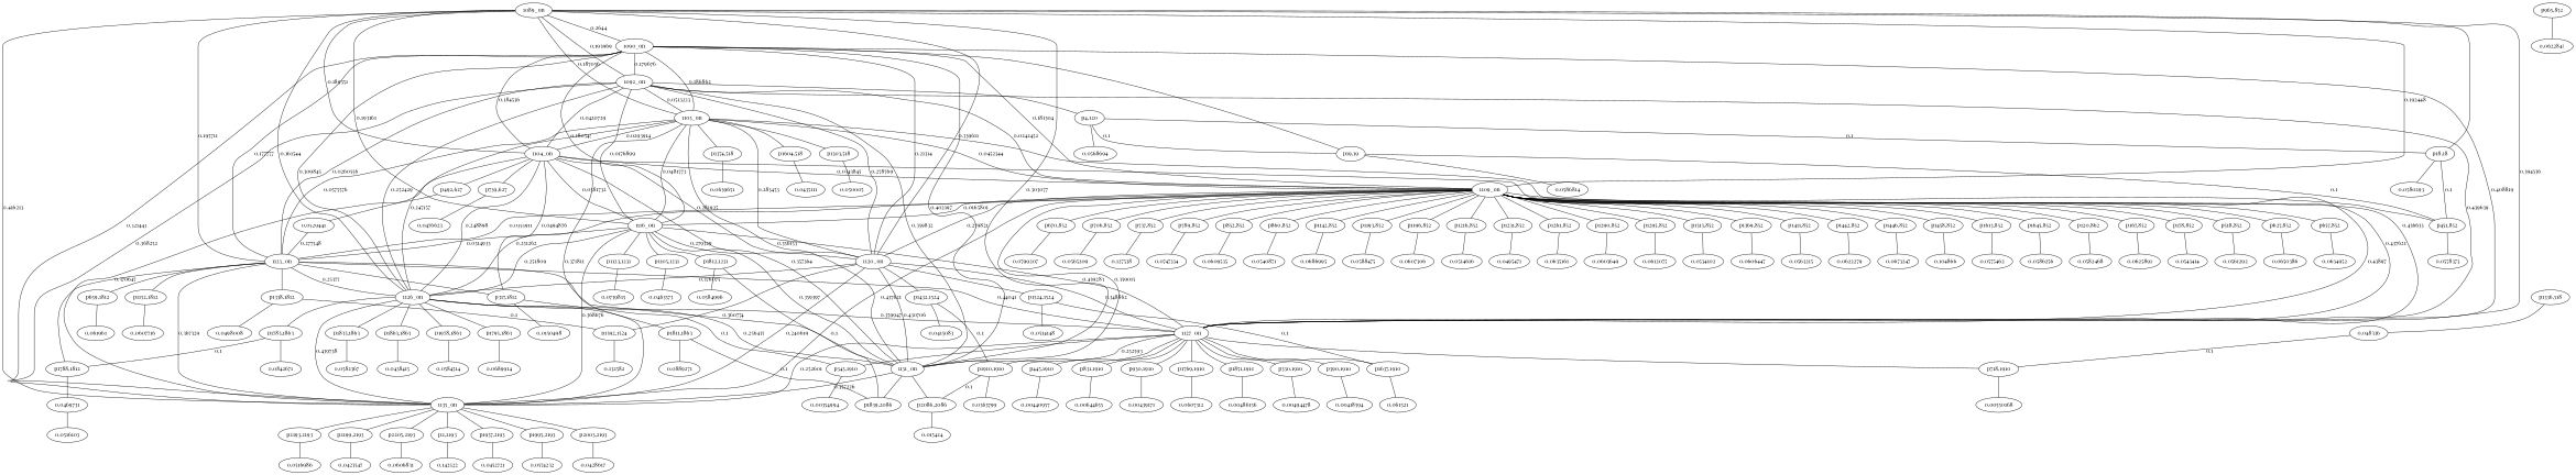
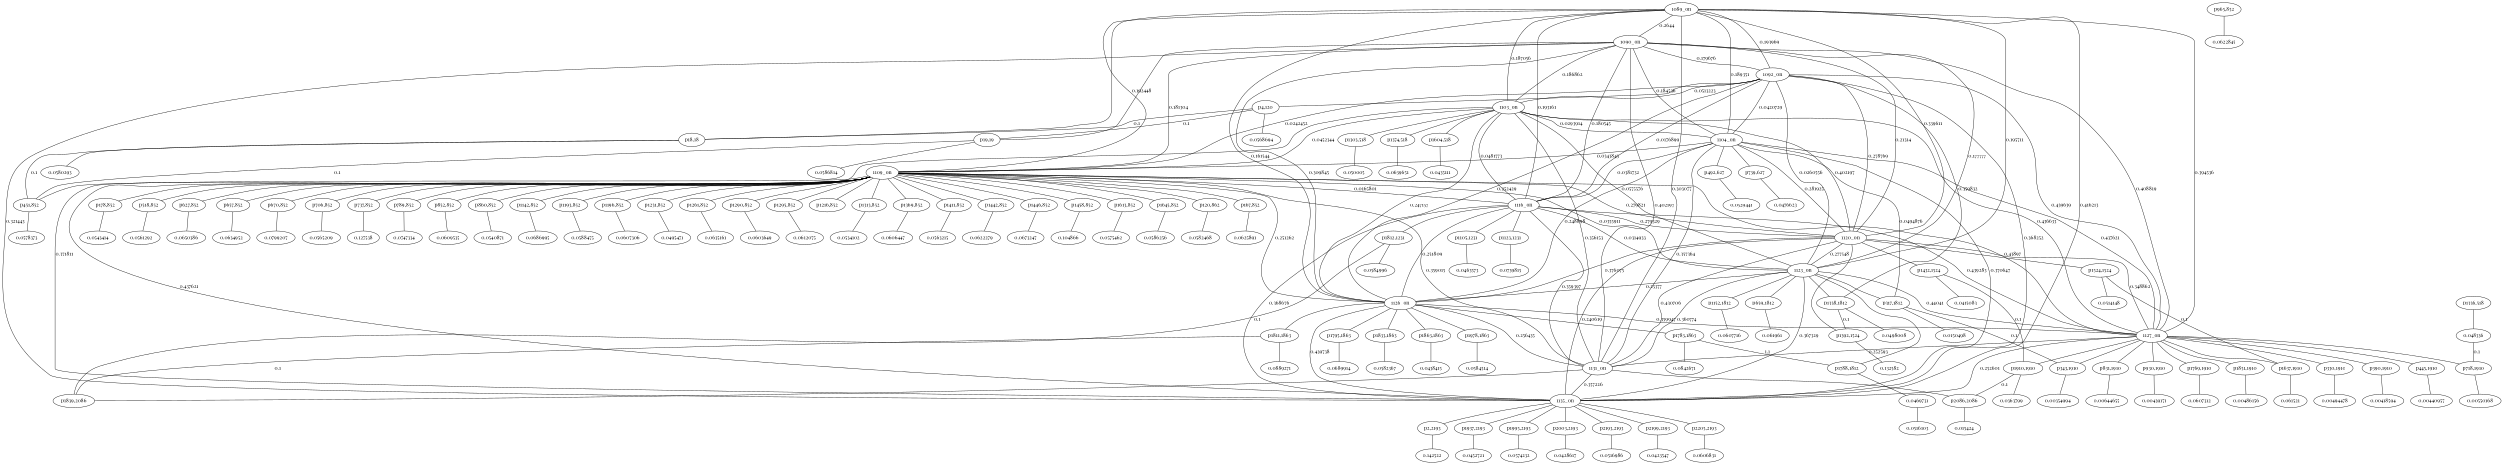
  graph {
    fontname="Playfair Display"
    node [fontname="Playfair Display"]
    edge [fontname="Playfair Display"]
    n1 [label=0.142522]
    "p2,2193"
    n3 [label=0.0568694]
    "p4,120"
    "p18,18"
    "p19,19"
    n7 [label=0.0580293]
    "p451,852"
    n9 [label=0.0586814]
    n10 [label=0.0578373]
    n11 [label=0.0582468]
    n12 [label="p120,862"]
    n13 [label=0.0625891]
    "p167,852"
    n15 [label=0.0543414]
    "p178,852"
    n17 [label=0.0150498]
    "p317,1812"
    "p343,1910"
    n20 [label=0.00354994]
    n21 [label=0.00494478]
    "p330,1910"
    n23 [label=0.00418594]
    "p390,1910"
    n25 [label=0.00440957]
    "p445,1910"
    n27 [label=0.0529441]
    "p492,627"
    n29 [label=0.0561292]
    "p518,852"
    n31 [label=0.0650386]
    "p627,852"
    n33 [label=0.00550168]
    "p718,1910"
    n35 [label=0.0634952]
    "p657,852"
    n37 [label=0.061961]
    "p659,1812"
    n39 [label=0.0799207]
    "p670,852"
    n41 [label=0.0565209]
    "p706,852"
    n43 [label=0.127538]
    "p737,852"
    n45 [label=0.0476623]
    "p739,627"
    n47 [label=0.0747334]
    "p789,852"
    n49 [label=0.00644655]
    "p831,1910"
    n51 [label=0.0609535]
    "p852,852"
    n53 [label=0.0540871]
    "p860,852"
    n55 [label=0.00439171]
    "p930,1910"
    n57 [label=0.0622845]
    "p965,852"
    n59 [label=0.0463573]
    "p1105,1231"
    n61 [label=0.0739815]
    "p1123,1231"
    n63 [label=0.0686995]
    "p1142,852"
    n65 [label=0.0607716]
    "p1152,1812"
    n67 [label=0.0588475]
    "p1193,852"
    n69 [label=0.0607306]
    "p1196,852"
-   n71 [label=0.0514616]
    "p1216,852"
    n73 [label=0.0495471]
    "p1231,852"
    n75 [label=0.0635161]
    "p1261,852"
    n77 [label=0.0603649]
    "p1290,852"
    n79 [label=0.0612075]
    "p1295,852"
    n81 [label=0.050005]
    "p1303,518"
    n83 [label=0.0534102]
    n84 [label="p1313,852"]
    n85 [label=0.048336]
    "p1336,518"
    n87 [label=0.0498008]
    "p1338,1812"
    "p1392,1524"
    n90 [label=0.132582]
    n91 [label=0.0606447]
    "p1369,852"
    n93 [label=0.0639651]
    "p1374,518"
    n95 [label=0.0563215]
    "p1411,852"
    n97 [label=0.0415083]
    "p1432,1524"
    "p1910,1910"
    n100 [label=0.0363799]
    "p2086,2086"
    n102 [label=0.015424]
    n103 [label=0.0622279]
    "p1442,852"
    n105 [label=0.0673247]
    "p1446,852"
    n107 [label=0.104866]
    "p1458,852"
    n109 [label=0.0514148]
    "p1524,1524"
    "p1637,1910"
    n112 [label=0.061521]
    n113 [label=0.0435111]
    "p1604,518"
    n115 [label=0.0575462]
    "p1613,852"
    n117 [label=0.0586256]
    "p1645,852"
    n119 [label=0.0607312]
    "p1769,1910"
    n121 [label=0.0842671]
    "p1783,1863"
    "p1788,1812"
    n124 [label=0.0469731]
    n125 [label=0.0516103]
    n126 [label=0.0689914]
    "p1795,1863"
    n128 [label=0.0889271]
    "p1811,1863"
    "p1839,2086"
    "p1812,1231"
    n132 [label=0.0584996]
    n133 [label=0.0582367]
    "p1833,1863"
    n135 [label=0.00486156]
    "p1851,1910"
    n137 [label=0.0438415]
    "p1863,1863"
    n139 [label=0.0452721]
    "p1937,2193"
    n141 [label=0.0584514]
    "p1978,1863"
    n143 [label=0.0574232]
    "p1995,2193"
    n145 [label=0.0428617]
    "p2003,2193"
    n147 [label=0.0516986]
    "p2193,2193"
    n149 [label=0.0423547]
    "p2199,2193"
    n151 [label=0.0606831]
    "p2205,2193"
    "1089_on"
    "1090_on"
    "1092_on"
    "1103_on"
    "1104_on"
    "1109_on"
    "1116_on"
    "1120_on"
    "1123_on"
    "1126_on"
    "1127_on"
    "1131_on"
    "1135_on"
    "p2,2193" -- n1
    "p4,120" -- n3
    "p4,120" -- "p18,18" [label=0.1]
    "p4,120" -- "p19,19" [label=0.1]
    "p18,18" -- n7
    "p18,18" -- "p451,852" [label=0.1]
    "p19,19" -- "p451,852" [label=0.1]
    "p19,19" -- n9
    "p451,852" -- n10
    n12 -- n11
    "p167,852" -- n13
    "p178,852" -- n15
    "p317,1812" -- n17
    "p317,1812" -- "p343,1910" [label=0.1]
    "p343,1910" -- n20
    "p330,1910" -- n21
    "p390,1910" -- n23
    "p445,1910" -- n25
    "p492,627" -- n27
    "p518,852" -- n29
    "p627,852" -- n31
    "p718,1910" -- n33
    "p657,852" -- n35
    "p659,1812" -- n37
    "p670,852" -- n39
    "p706,852" -- n41
    "p737,852" -- n43
    "p739,627" -- n45
    "p789,852" -- n47
    "p831,1910" -- n49
    "p852,852" -- n51
    "p860,852" -- n53
    "p930,1910" -- n55
    "p965,852" -- n57
    "p1105,1231" -- n59
    "p1123,1231" -- n61
    "p1142,852" -- n63
    "p1152,1812" -- n65
    "p1193,852" -- n67
    "p1196,852" -- n69
-   "p1216,852" -- n71
    "p1231,852" -- n73
    "p1261,852" -- n75
    "p1290,852" -- n77
    "p1295,852" -- n79
    "p1303,518" -- n81
    n84 -- n83
    n85 -- "p718,1910" [label=0.1]
    "p1336,518" -- n85
    "p1338,1812" -- n87
    "p1338,1812" -- "p1392,1524" [label=0.1]
    "p1392,1524" -- n90
    "p1369,852" -- n91
    "p1374,518" -- n93
    "p1411,852" -- n95
    "p1432,1524" -- n97
    "p1432,1524" -- "p1910,1910" [label=0.1]
    "p1910,1910" -- n100
    "p1910,1910" -- "p2086,2086" [label=0.1]
    "p2086,2086" -- n102
    "p1442,852" -- n103
    "p1446,852" -- n105
    "p1458,852" -- n107
    "p1524,1524" -- n109
    "p1524,1524" -- "p1637,1910" [label=0.1]
    "p1637,1910" -- n112
    "p1604,518" -- n113
    "p1613,852" -- n115
    "p1645,852" -- n117
    "p1769,1910" -- n119
    "p1783,1863" -- n121
-   "p1783,1863" -- "p1788,1812" [label=0.1]
+   "p1783,1863" -- "p1788,1812" [label=1.1]
    "p1788,1812" -- n124
    n124 -- n125
    "p1795,1863" -- n126
    "p1811,1863" -- n128
    "p1811,1863" -- "p1839,2086" [label=0.1]
    "p1812,1231" -- "p1839,2086" [label=0.1]
    "p1812,1231" -- n132
    "p1833,1863" -- n133
    "p1851,1910" -- n135
    "p1863,1863" -- n137
    "p1937,2193" -- n139
    "p1978,1863" -- n141
    "p1995,2193" -- n143
    "p2003,2193" -- n145
    "p2193,2193" -- n147
    "p2199,2193" -- n149
    "p2205,2193" -- n151
    "1089_on" -- "p18,18"
    "1089_on" -- "1090_on" [label=0.2644]
    "1089_on" -- "1092_on" [label=0.193969]
    "1089_on" -- "1103_on" [label=0.187056]
    "1089_on" -- "1104_on" [label=0.189351]
    "1089_on" -- "1109_on" [label=0.192448]
    "1089_on" -- "1116_on" [label=0.193161]
    "1089_on" -- "1120_on" [label=0.339611]
    "1089_on" -- "1123_on" [label=0.195711]
    "1089_on" -- "1126_on" [label=0.161544]
    "1089_on" -- "1127_on" [label=0.394536]
    "1089_on" -- "1131_on" [label=0.303077]
    "1089_on" -- "1135_on" [label=0.416213]
    "1090_on" -- "p19,19"
    "1090_on" -- "1092_on" [label=0.179676]
    "1090_on" -- "1103_on" [label=0.186862]
    "1090_on" -- "1104_on" [label=0.184536]
    "1090_on" -- "1109_on" [label=0.181304]
    "1090_on" -- "1116_on" [label=0.180545]
    "1090_on" -- "1120_on" [label=0.21314]
    "1090_on" -- "1123_on" [label=0.177777]
    "1090_on" -- "1126_on" [label=0.309845]
    "1090_on" -- "1127_on" [label=0.408819]
    "1090_on" -- "1131_on" [label=0.402197]
    "1090_on" -- "1135_on" [label=0.321443]
    "1092_on" -- "p4,120"
    "1092_on" -- "1103_on" [label=0.0513223]
    "1092_on" -- "1104_on" [label=0.0420729]
    "1092_on" -- "1109_on" [label=0.0242452]
    "1092_on" -- "1116_on" [label=0.0176899]
    "1092_on" -- "1120_on" [label=0.278769]
    "1092_on" -- "1123_on" [label=0.0260556]
    "1092_on" -- "1126_on" [label=0.252429]
    "1092_on" -- "1127_on" [label=0.439639]
-   "1092_on" -- "1131_on" [label=0.359832]
+   "1092_on" -- "p1338,1812" [label=0.359832]
    "1092_on" -- "1135_on" [label=0.368252]
    "1103_on" -- "p1303,518"
    "1103_on" -- "p1374,518"
    "1103_on" -- "p1604,518"
    "1103_on" -- "1104_on" [label=0.0293914]
    "1103_on" -- "1109_on" [label=0.0452344]
    "1103_on" -- "1116_on" [label=0.0481773]
-   "1103_on" -- "1120_on" [label=0.283453]
+   "1103_on" -- "1120_on" [label=0.402197]
    "1103_on" -- "1123_on" [label=0.0575576]
    "1103_on" -- "1126_on" [label=0.247157]
    "1103_on" -- "1127_on" [label=0.436633]
    "1103_on" -- "1131_on" [label=0.356153]
    "1103_on" -- "1135_on" [label=0.371811]
    "1104_on" -- "p317,1812" [label=0.0494876]
    "1104_on" -- "p492,627"
    "1104_on" -- "p739,627"
    "1104_on" -- "1109_on" [label=0.0343845]
    "1104_on" -- "1116_on" [label=0.0381732]
    "1104_on" -- "1120_on" [label=0.281925]
    "1104_on" -- "1126_on" [label=0.248898]
    "1104_on" -- "1127_on" [label=0.437621]
    "1104_on" -- "1131_on" [label=0.357364]
    "1104_on" -- "1135_on" [label=0.370647]
    "1109_on" -- "p451,852"
    "1109_on" -- n12
    "1109_on" -- "p167,852"
    "1109_on" -- "p178,852"
    "1109_on" -- "p518,852"
    "1109_on" -- "p627,852"
    "1109_on" -- "p657,852"
    "1109_on" -- "p670,852"
    "1109_on" -- "p706,852"
    "1109_on" -- "p737,852"
    "1109_on" -- "p789,852"
    "1109_on" -- "p852,852"
    "1109_on" -- "p860,852"
    "1109_on" -- "p1142,852"
    "1109_on" -- "p1193,852"
    "1109_on" -- "p1196,852"
    "1109_on" -- "p1216,852"
    "1109_on" -- "p1231,852"
    "1109_on" -- "p1261,852"
    "1109_on" -- "p1290,852"
    "1109_on" -- "p1295,852"
    "1109_on" -- n84
    "1109_on" -- "p1369,852"
    "1109_on" -- "p1411,852"
    "1109_on" -- "p1442,852"
    "1109_on" -- "p1446,852"
    "1109_on" -- "p1458,852"
    "1109_on" -- "p1613,852"
    "1109_on" -- "p1645,852"
    "1109_on" -- "1116_on" [label=0.0165801]
    "1109_on" -- "1120_on" [label=0.279821]
    "1109_on" -- "1123_on" [label=0.0355911]
    "1109_on" -- "1126_on" [label=0.251262]
    "1109_on" -- "1127_on" [label=0.43897]
    "1109_on" -- "1131_on" [label=0.359015]
    "1109_on" -- "1135_on" [label=0.437621]
    "1116_on" -- "p1105,1231"
    "1116_on" -- "p1123,1231"
    "1116_on" -- "p1812,1231"
    "1116_on" -- "1120_on" [label=0.279329]
    "1116_on" -- "1123_on" [label=0.0314933]
    "1116_on" -- "1126_on" [label=0.251809]
    "1116_on" -- "1127_on" [label=0.439283]
    "1116_on" -- "1131_on" [label=0.359397]
    "1116_on" -- "1135_on" [label=0.368676]
    "1120_on" -- "p1392,1524"
    "1120_on" -- "p1432,1524"
    "1120_on" -- "p1524,1524"
-   n27 -- "1123_on" [label=0.277548]
+   "1120_on" -- "1123_on" [label=0.277548]
    "1120_on" -- "1126_on" [label=0.376075]
    "1120_on" -- "1127_on" [label=0.348862]
    "1120_on" -- "1131_on" [label=0.430706]
    "1120_on" -- "1135_on" [label=0.240619]
    "1123_on" -- "p317,1812"
    "1123_on" -- "p659,1812"
    "1123_on" -- "p1152,1812"
    "1123_on" -- "p1338,1812"
    "1123_on" -- "p1788,1812"
    "1123_on" -- "1126_on" [label=0.25377]
    "1123_on" -- "1127_on" [label=0.44041]
    "1123_on" -- "1131_on" [label=0.360774]
    "1123_on" -- "1135_on" [label=0.367329]
    "1126_on" -- "p1783,1863"
    "1126_on" -- "p1795,1863"
    "1126_on" -- "p1811,1863"
    "1126_on" -- "p1833,1863"
    "1126_on" -- "p1863,1863"
    "1126_on" -- "p1978,1863"
    "1126_on" -- "1127_on" [label=0.359947]
    "1126_on" -- "1131_on" [label=0.256435]
    "1126_on" -- "1135_on" [label=0.439738]
    "1127_on" -- "p343,1910"
    "1127_on" -- "p330,1910"
    "1127_on" -- "p390,1910"
    "1127_on" -- "p445,1910"
    "1127_on" -- "p718,1910"
    "1127_on" -- "p831,1910"
    "1127_on" -- "p930,1910"
    "1127_on" -- "p1910,1910"
    "1127_on" -- "p1637,1910"
    "1127_on" -- "p1769,1910"
    "1127_on" -- "p1851,1910"
    "1127_on" -- "1131_on" [label=0.252593]
    "1127_on" -- "1135_on" [label=0.252601]
    "1131_on" -- "p2086,2086"
    "1131_on" -- "p1839,2086"
    "1131_on" -- "1135_on" [label=0.357226]
    "1135_on" -- "p2,2193"
    "1135_on" -- "p1937,2193"
    "1135_on" -- "p1995,2193"
    "1135_on" -- "p2003,2193"
    "1135_on" -- "p2193,2193"
    "1135_on" -- "p2199,2193"
    "1135_on" -- "p2205,2193"
  }
